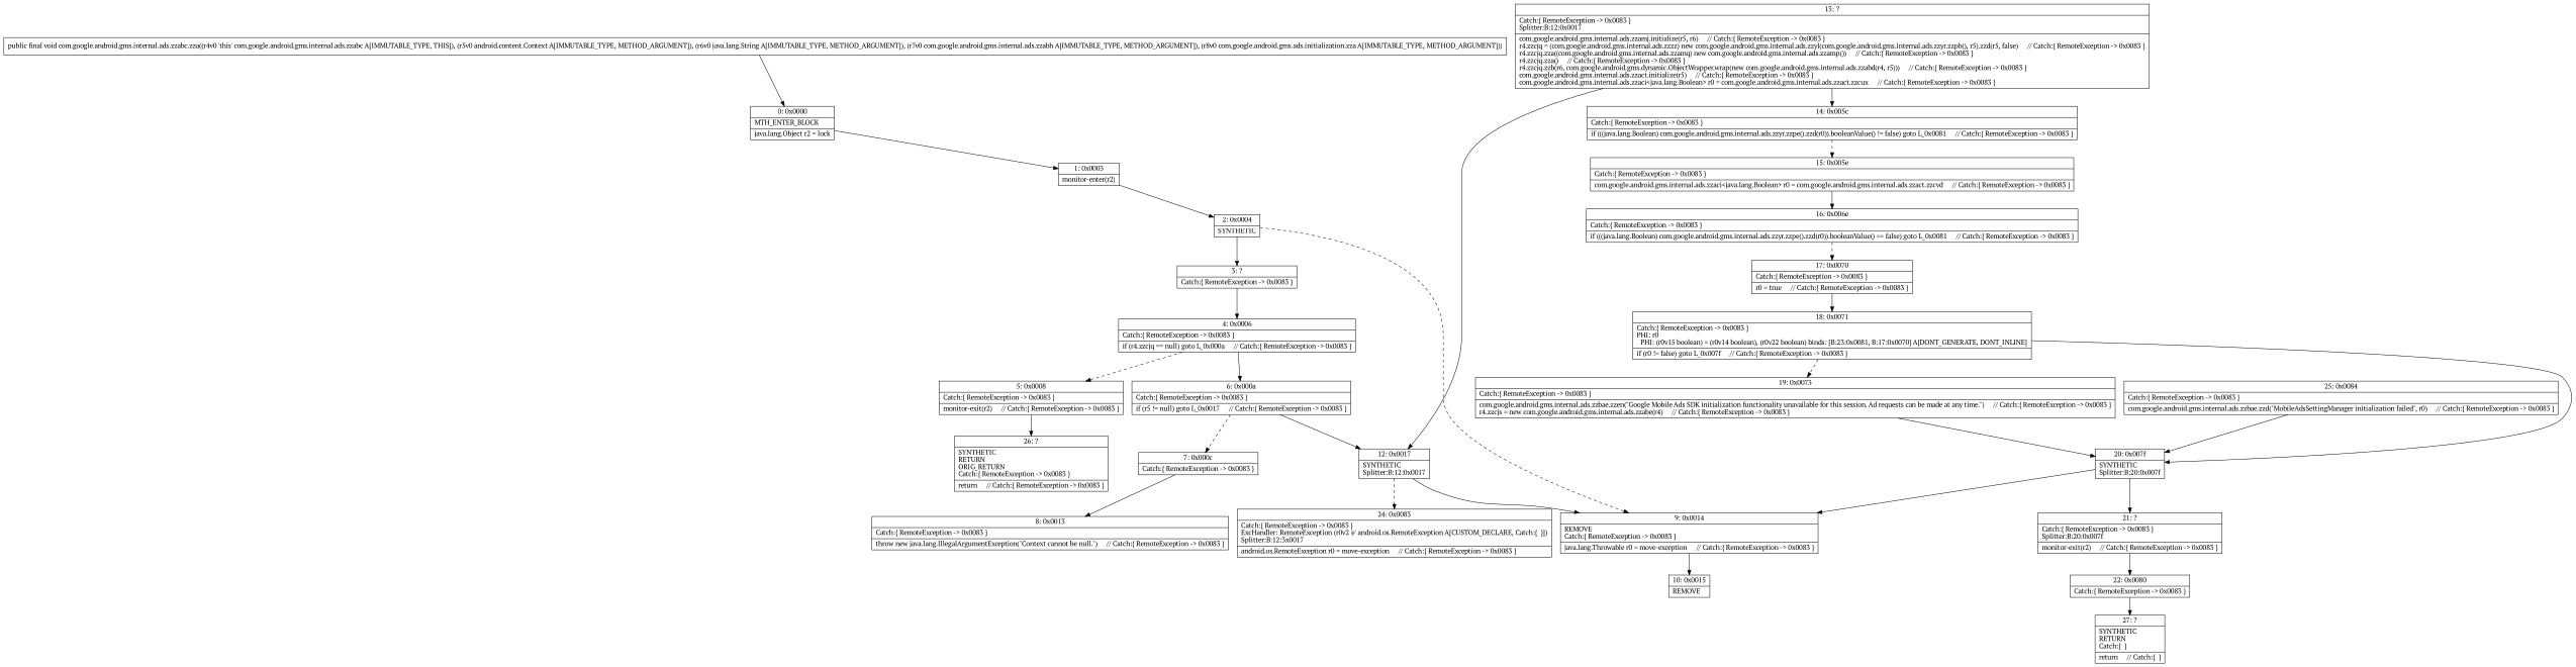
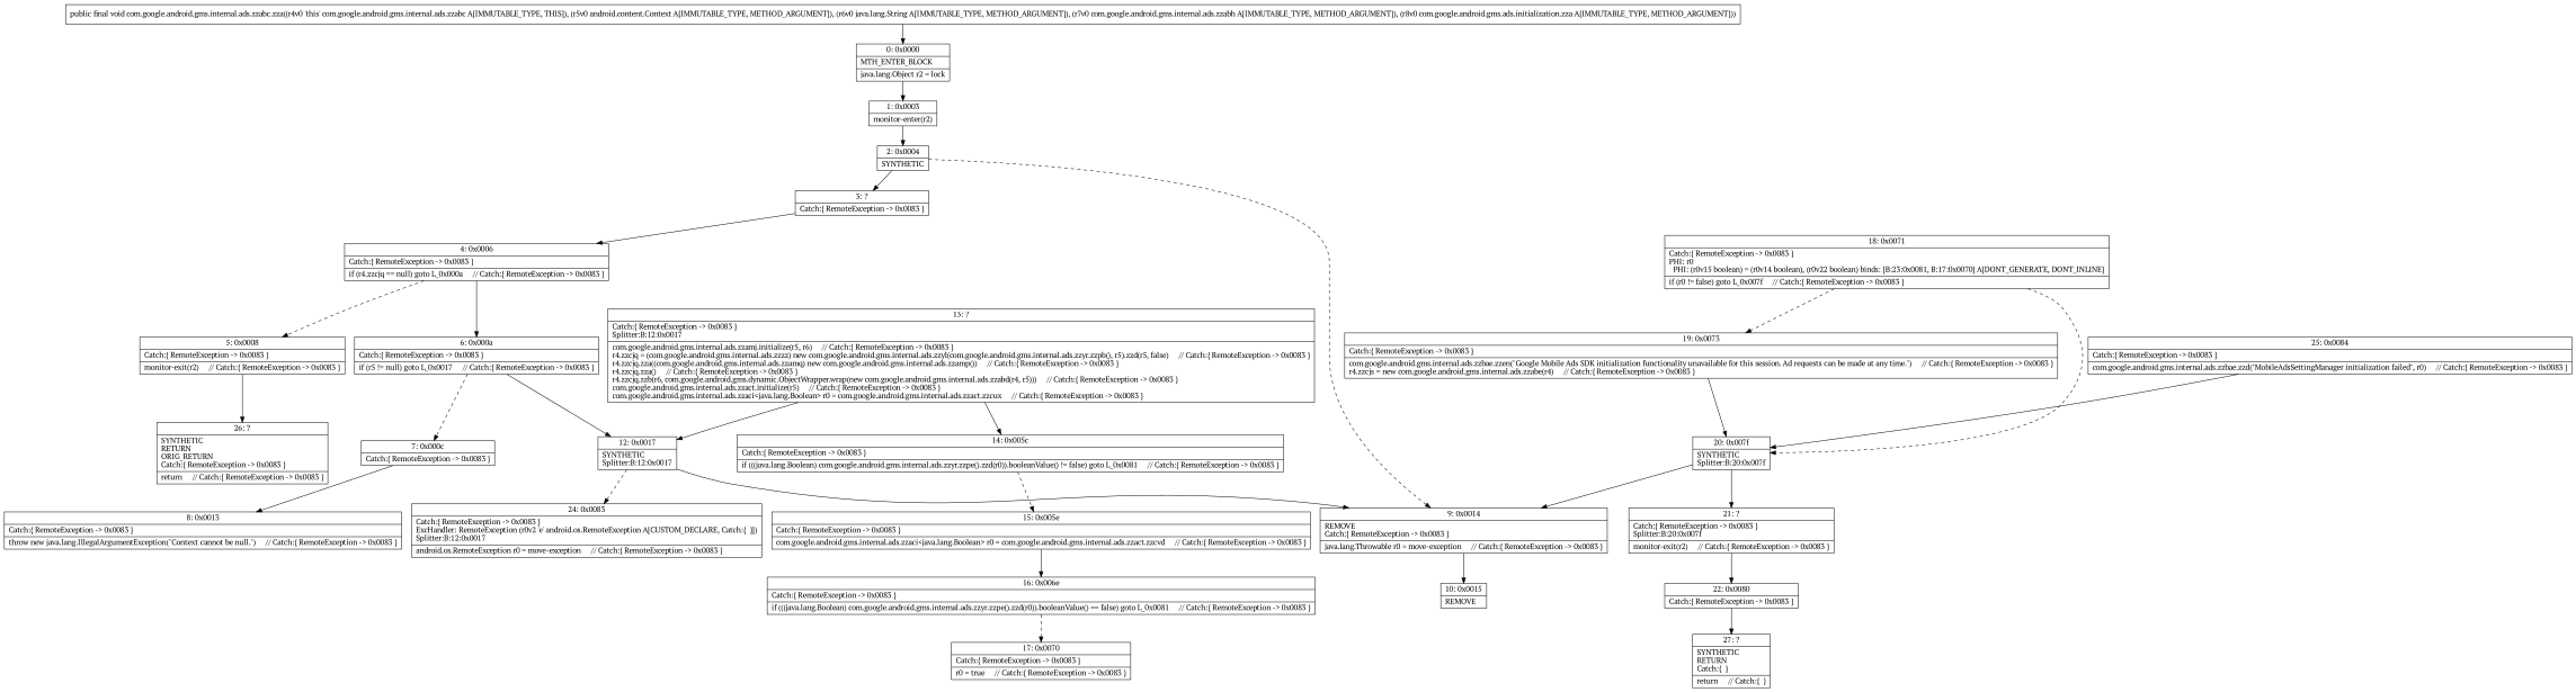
  digraph {
    fontname="PT Serif"
    node [fontname="PT Serif" shape=record]
    edge [fontname="PT Serif"]
    n1 [label="{0\:\ 0x0000|MTH_ENTER_BLOCK\l|java.lang.Object r2 = lock\l}"]
    n2 [label="{1\:\ 0x0003|monitor\-enter(r2)\l}"]
    n3 [label="{2\:\ 0x0004|SYNTHETIC\l}"]
    n4 [label="{3\:\ ?|Catch:\{ RemoteException \-\> 0x0083 \}\l}"]
    n5 [label="{9\:\ 0x0014|REMOVE\lCatch:\{ RemoteException \-\> 0x0083 \}\l|java.lang.Throwable r0 = move\-exception     \/\/ Catch:\{ RemoteException \-\> 0x0083 \}\l}"]
    n6 [label="{4\:\ 0x0006|Catch:\{ RemoteException \-\> 0x0083 \}\l|if (r4.zzcjq == null) goto L_0x000a     \/\/ Catch:\{ RemoteException \-\> 0x0083 \}\l}"]
    n7 [label="{10\:\ 0x0015|REMOVE\l}"]
    n8 [label="{5\:\ 0x0008|Catch:\{ RemoteException \-\> 0x0083 \}\l|monitor\-exit(r2)     \/\/ Catch:\{ RemoteException \-\> 0x0083 \}\l}"]
    n9 [label="{6\:\ 0x000a|Catch:\{ RemoteException \-\> 0x0083 \}\l|if (r5 != null) goto L_0x0017     \/\/ Catch:\{ RemoteException \-\> 0x0083 \}\l}"]
    n10 [label="{26\:\ ?|SYNTHETIC\lRETURN\lORIG_RETURN\lCatch:\{ RemoteException \-\> 0x0083 \}\l|return     \/\/ Catch:\{ RemoteException \-\> 0x0083 \}\l}"]
    n11 [label="{7\:\ 0x000c|Catch:\{ RemoteException \-\> 0x0083 \}\l}"]
    n12 [label="{12\:\ 0x0017|SYNTHETIC\lSplitter:B:12:0x0017\l}"]
    n13 [label="{8\:\ 0x0013|Catch:\{ RemoteException \-\> 0x0083 \}\l|throw new java.lang.IllegalArgumentException(\"Context cannot be null.\")     \/\/ Catch:\{ RemoteException \-\> 0x0083 \}\l}"]
-   n14 [label="{24\:\ 0x0083|Catch:\{ RemoteException \-\> 0x0083 \}\lExcHandler: RemoteException (r0v2 'e' android.os.RemoteException A[CUSTOM_DECLARE, Catch:\{  \}])\lSplitter:B:12:3x0017\l|android.os.RemoteException r0 = move\-exception     \/\/ Catch:\{ RemoteException \-\> 0x0083 \}\l}"]
+   n14 [label="{24\:\ 0x0083|Catch:\{ RemoteException \-\> 0x0083 \}\lExcHandler: RemoteException (r0v2 'e' android.os.RemoteException A[CUSTOM_DECLARE, Catch:\{  \}])\lSplitter:B:12:0x0017\l|android.os.RemoteException r0 = move\-exception     \/\/ Catch:\{ RemoteException \-\> 0x0083 \}\l}"]
    n15 [label="{13\:\ ?|Catch:\{ RemoteException \-\> 0x0083 \}\lSplitter:B:12:0x0017\l|com.google.android.gms.internal.ads.zzamj.initialize(r5, r6)     \/\/ Catch:\{ RemoteException \-\> 0x0083 \}\lr4.zzcjq = (com.google.android.gms.internal.ads.zzzz) new com.google.android.gms.internal.ads.zzyl(com.google.android.gms.internal.ads.zzyr.zzpb(), r5).zzd(r5, false)     \/\/ Catch:\{ RemoteException \-\> 0x0083 \}\lr4.zzcjq.zza((com.google.android.gms.internal.ads.zzamq) new com.google.android.gms.internal.ads.zzamp())     \/\/ Catch:\{ RemoteException \-\> 0x0083 \}\lr4.zzcjq.zza()     \/\/ Catch:\{ RemoteException \-\> 0x0083 \}\lr4.zzcjq.zzb(r6, com.google.android.gms.dynamic.ObjectWrapper.wrap(new com.google.android.gms.internal.ads.zzabd(r4, r5)))     \/\/ Catch:\{ RemoteException \-\> 0x0083 \}\lcom.google.android.gms.internal.ads.zzact.initialize(r5)     \/\/ Catch:\{ RemoteException \-\> 0x0083 \}\lcom.google.android.gms.internal.ads.zzaci\<java.lang.Boolean\> r0 = com.google.android.gms.internal.ads.zzact.zzcux     \/\/ Catch:\{ RemoteException \-\> 0x0083 \}\l}"]
    n16 [label="{14\:\ 0x005c|Catch:\{ RemoteException \-\> 0x0083 \}\l|if (((java.lang.Boolean) com.google.android.gms.internal.ads.zzyr.zzpe().zzd(r0)).booleanValue() != false) goto L_0x0081     \/\/ Catch:\{ RemoteException \-\> 0x0083 \}\l}"]
    n17 [label="{15\:\ 0x005e|Catch:\{ RemoteException \-\> 0x0083 \}\l|com.google.android.gms.internal.ads.zzaci\<java.lang.Boolean\> r0 = com.google.android.gms.internal.ads.zzact.zzcvd     \/\/ Catch:\{ RemoteException \-\> 0x0083 \}\l}"]
    n18 [label="{16\:\ 0x006e|Catch:\{ RemoteException \-\> 0x0083 \}\l|if (((java.lang.Boolean) com.google.android.gms.internal.ads.zzyr.zzpe().zzd(r0)).booleanValue() == false) goto L_0x0081     \/\/ Catch:\{ RemoteException \-\> 0x0083 \}\l}"]
    n19 [label="{17\:\ 0x0070|Catch:\{ RemoteException \-\> 0x0083 \}\l|r0 = true     \/\/ Catch:\{ RemoteException \-\> 0x0083 \}\l}"]
    n20 [label="{18\:\ 0x0071|Catch:\{ RemoteException \-\> 0x0083 \}\lPHI: r0 \l  PHI: (r0v15 boolean) = (r0v14 boolean), (r0v22 boolean) binds: [B:23:0x0081, B:17:0x0070] A[DONT_GENERATE, DONT_INLINE]\l|if (r0 != false) goto L_0x007f     \/\/ Catch:\{ RemoteException \-\> 0x0083 \}\l}"]
    n21 [label="{19\:\ 0x0073|Catch:\{ RemoteException \-\> 0x0083 \}\l|com.google.android.gms.internal.ads.zzbae.zzen(\"Google Mobile Ads SDK initialization functionality unavailable for this session. Ad requests can be made at any time.\")     \/\/ Catch:\{ RemoteException \-\> 0x0083 \}\lr4.zzcjs = new com.google.android.gms.internal.ads.zzabe(r4)     \/\/ Catch:\{ RemoteException \-\> 0x0083 \}\l}"]
    n22 [label="{20\:\ 0x007f|SYNTHETIC\lSplitter:B:20:0x007f\l}"]
    n23 [label="{21\:\ ?|Catch:\{ RemoteException \-\> 0x0083 \}\lSplitter:B:20:0x007f\l|monitor\-exit(r2)     \/\/ Catch:\{ RemoteException \-\> 0x0083 \}\l}"]
    n24 [label="{22\:\ 0x0080|Catch:\{ RemoteException \-\> 0x0083 \}\l}"]
    n25 [label="{27\:\ ?|SYNTHETIC\lRETURN\lCatch:\{  \}\l|return     \/\/ Catch:\{  \}\l}"]
    n26 [label="{25\:\ 0x0084|Catch:\{ RemoteException \-\> 0x0083 \}\l|com.google.android.gms.internal.ads.zzbae.zzd(\"MobileAdsSettingManager initialization failed\", r0)     \/\/ Catch:\{ RemoteException \-\> 0x0083 \}\l}"]
    n27 [label="{public final void com.google.android.gms.internal.ads.zzabc.zza((r4v0 'this' com.google.android.gms.internal.ads.zzabc A[IMMUTABLE_TYPE, THIS]), (r5v0 android.content.Context A[IMMUTABLE_TYPE, METHOD_ARGUMENT]), (r6v0 java.lang.String A[IMMUTABLE_TYPE, METHOD_ARGUMENT]), (r7v0 com.google.android.gms.internal.ads.zzabh A[IMMUTABLE_TYPE, METHOD_ARGUMENT]), (r8v0 com.google.android.gms.ads.initialization.zza A[IMMUTABLE_TYPE, METHOD_ARGUMENT])) }"]
    n1 -> n2
    n2 -> n3
    n3 -> n4
    n3 -> n5 [style=dashed]
    n4 -> n6
    n5 -> n7
    n6 -> n8 [style=dashed]
    n6 -> n9
    n8 -> n10
    n9 -> n11 [style=dashed]
    n9 -> n12
    n11 -> n13
    n12 -> n5
    n12 -> n14 [style=dashed]
    n15 -> n12
    n15 -> n16
    n16 -> n17 [style=dashed]
    n17 -> n18
    n18 -> n19 [style=dashed]
-   n19 -> n20
    n20 -> n21 [style=dashed]
-   n20 -> n22
+   n20 -> n22 [style=dashed]
    n21 -> n22
    n22 -> n5
    n22 -> n23
    n23 -> n24
    n24 -> n25
    n26 -> n22
    n27 -> n1
  }
